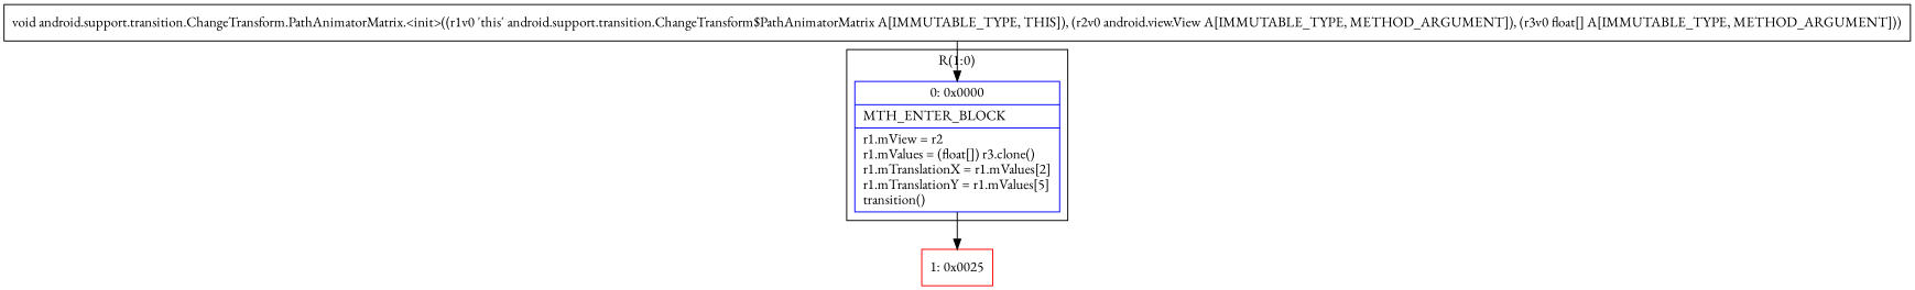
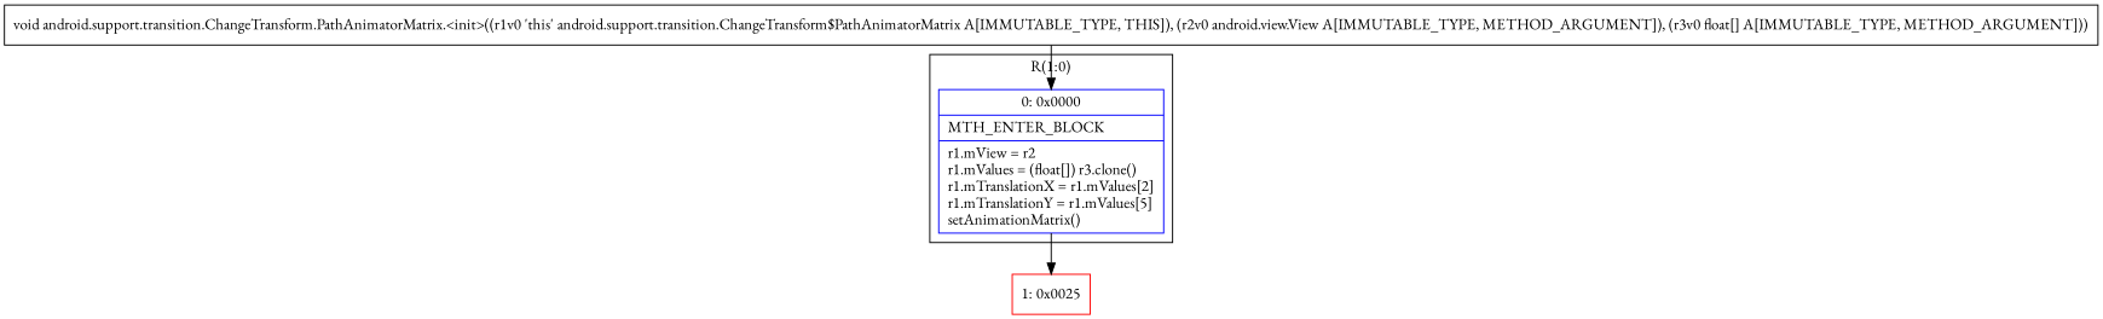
  digraph {
    fontname="EB Garamond"
    node [shape=record fontname="EB Garamond"]
    edge [fontname="EB Garamond"]
-   n1 [color=blue label="{0\:\ 0x0000|MTH_ENTER_BLOCK\l|r1.mView = r2\lr1.mValues = (float[]) r3.clone()\lr1.mTranslationX = r1.mValues[2]\lr1.mTranslationY = r1.mValues[5]\ltransition()\l}"]
+   n1 [color=blue label="{0\:\ 0x0000|MTH_ENTER_BLOCK\l|r1.mView = r2\lr1.mValues = (float[]) r3.clone()\lr1.mTranslationX = r1.mValues[2]\lr1.mTranslationY = r1.mValues[5]\lsetAnimationMatrix()\l}"]
    n2 [color=red label="{1\:\ 0x0025}"]
    n3 [label="{void android.support.transition.ChangeTransform.PathAnimatorMatrix.\<init\>((r1v0 'this' android.support.transition.ChangeTransform$PathAnimatorMatrix A[IMMUTABLE_TYPE, THIS]), (r2v0 android.view.View A[IMMUTABLE_TYPE, METHOD_ARGUMENT]), (r3v0 float[] A[IMMUTABLE_TYPE, METHOD_ARGUMENT])) }"]
    subgraph cluster_1 {
      label="R(1:0)"
      n1
    }
    n1 -> n2
    n3 -> n1
  }
